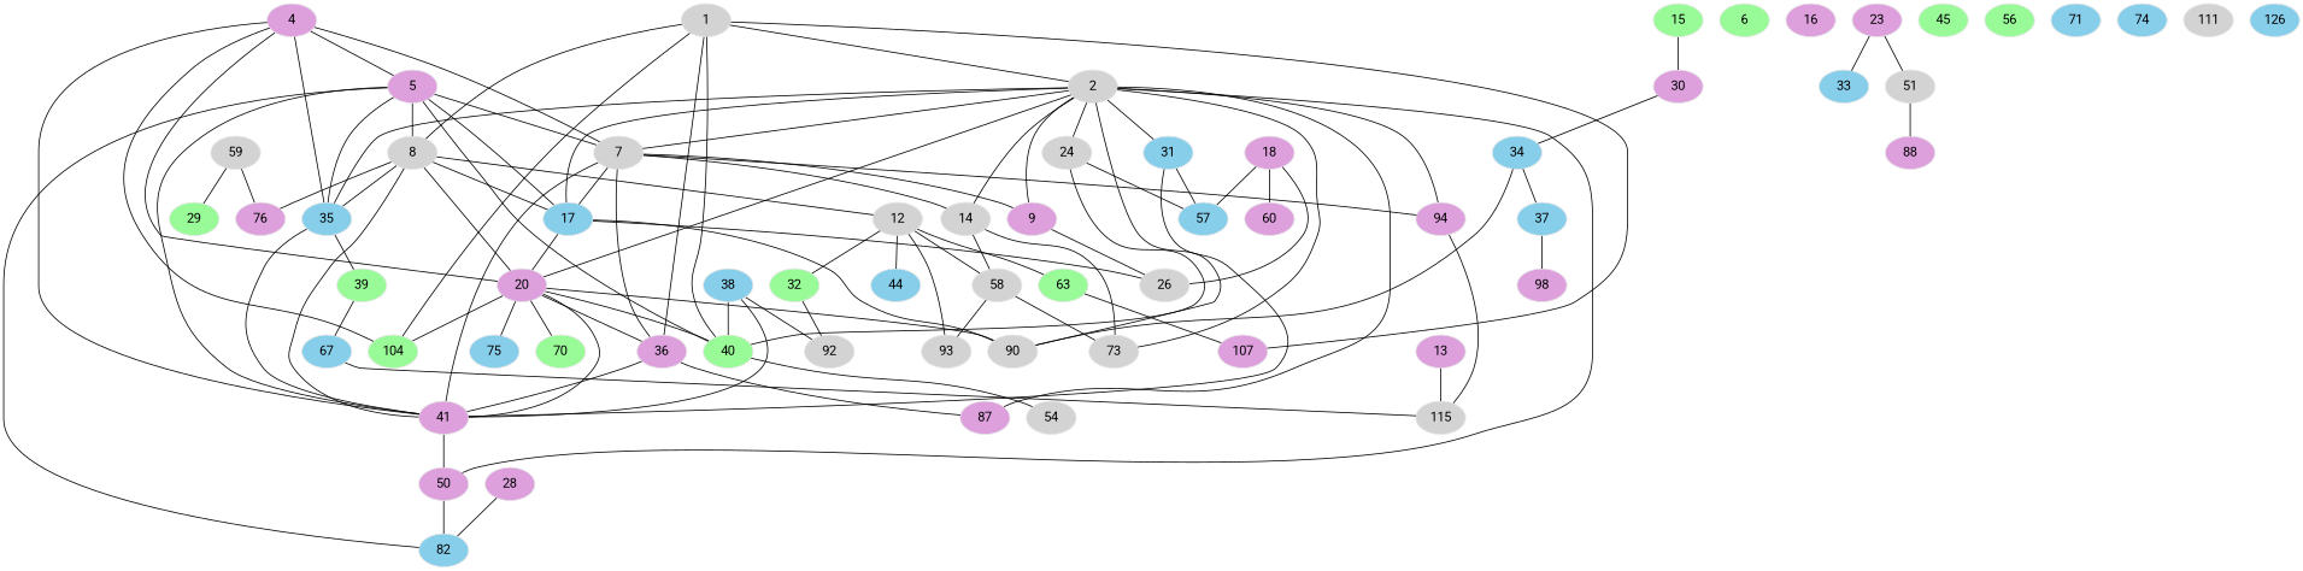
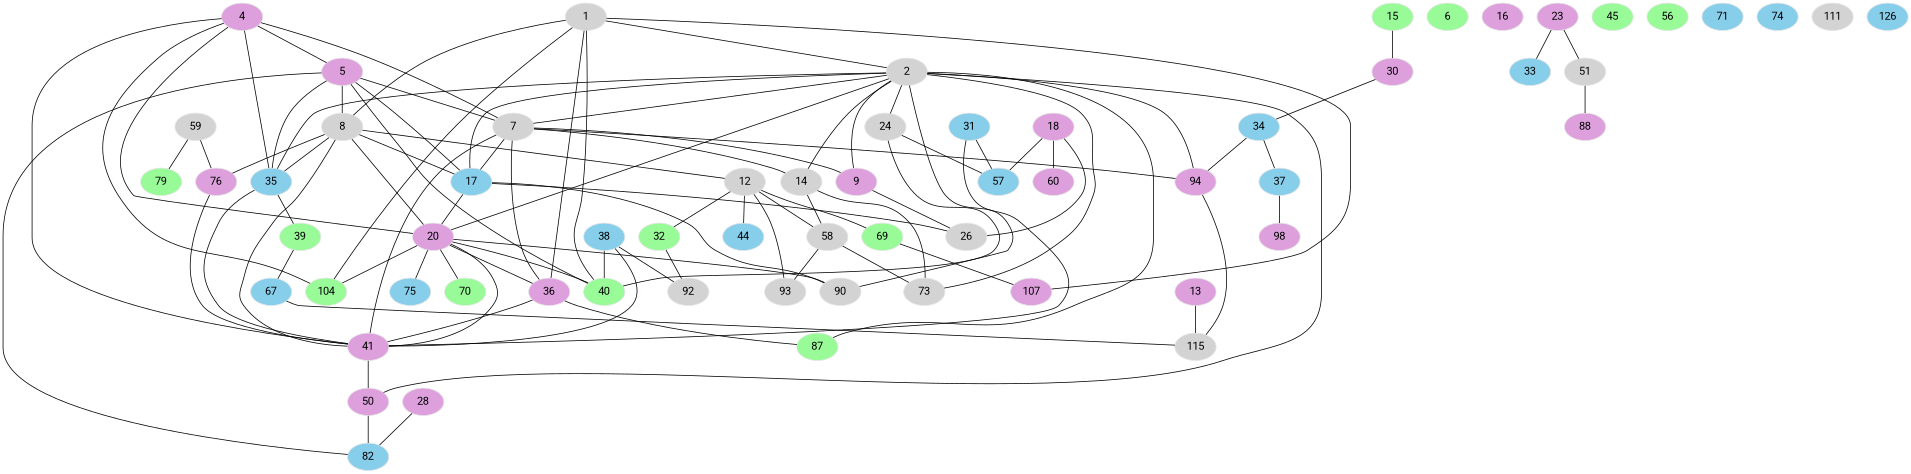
  graph {
    fontname=Roboto
    node [color=gray90 fillcolor=plum fontname=Roboto style=filled]
    edge [fontname=Roboto]
    1 [fillcolor=lightgrey super="+19"]
    2 [fillcolor=lightgrey super="+11+3"]
    8 [fillcolor=lightgrey super="+64"]
    36 [super="+85"]
    40 [fillcolor=palegreen super="+53"]
    104 [fillcolor=palegreen super="+127"]
    107
    7 [fillcolor=lightgrey super="+43"]
    9 [super="+25"]
    14 [fillcolor=lightgrey super="+84"]
    17 [fillcolor=skyblue super="+62"]
    20 [super="+22+29+46"]
    24 [fillcolor=lightgrey]
    31 [fillcolor=skyblue super="+78"]
    35 [fillcolor=skyblue super="+72+55"]
    50 [super="+63"]
    73 [fillcolor=lightgrey super="+99"]
-   87 [super="+118"]
+   87 [fillcolor=palegreen super="+118"]
    90 [fillcolor=lightgrey super="+119"]
    94
    41 [super="+48+80+114"]
    12 [fillcolor=lightgrey super="+128+120"]
    76
-   54 [fillcolor=lightgrey]
    26 [fillcolor=lightgrey super="+47"]
    58 [fillcolor=lightgrey super="+88"]
    70 [fillcolor=palegreen]
    75 [fillcolor=skyblue]
    57 [fillcolor=skyblue]
    39 [fillcolor=palegreen super="+49"]
    82 [fillcolor=skyblue super="+110"]
    115 [fillcolor=lightgrey]
    4 [super="+21"]
    5 [super="+89+27"]
    6 [fillcolor=palegreen super="+10"]
    32 [fillcolor=palegreen super="+52"]
    44 [fillcolor=skyblue]
-   69 [fillcolor=palegreen super="+106+101" label=63]
+   69 [fillcolor=palegreen super="+106+101"]
    93 [fillcolor=lightgrey]
    92 [fillcolor=lightgrey super="+96"]
    13 [super="+109"]
    30 [super="+61"]
    34 [fillcolor=skyblue super="+77"]
    15 [fillcolor=palegreen]
    16
    18 [super="+83"]
    60
    33 [fillcolor=skyblue super="+116"]
    23
    51 [fillcolor=lightgrey super="+95+124"]
    n51 [label=88]
    28
    37 [fillcolor=skyblue super="+121"]
    98
    67 [fillcolor=skyblue]
    38 [fillcolor=skyblue]
    45 [fillcolor=palegreen]
    56 [fillcolor=palegreen]
    59 [fillcolor=lightgrey]
-   79 [fillcolor=palegreen label=29]
+   79 [fillcolor=palegreen]
    71 [fillcolor=skyblue]
    74 [fillcolor=skyblue]
    111 [fillcolor=lightgrey]
    126 [fillcolor=skyblue]
    1 -- 2
    1 -- 8
    1 -- 36
    1 -- 40
    1 -- 104
    1 -- 107
    2 -- 7
    2 -- 9
    2 -- 14
    2 -- 17
    2 -- 20
    2 -- 24
-   2 -- 31 [weight=2]
    2 -- 35
    2 -- 50
    2 -- 73
    2 -- 87 [weight=2]
    2 -- 90
    2 -- 94
    8 -- 17
    8 -- 20
    8 -- 35 [weight=2]
    8 -- 41
    8 -- 12
    8 -- 76
    36 -- 87
    36 -- 41
-   40 -- 54
    7 -- 36
    7 -- 9
    7 -- 14
    7 -- 17
    7 -- 94
    7 -- 41 [weight=2]
    9 -- 26
    14 -- 73
    14 -- 58
    17 -- 20
    17 -- 90
    17 -- 26
    20 -- 36
    20 -- 40
    20 -- 104
    20 -- 90 [weight=2]
    20 -- 41 [weight=2]
    20 -- 70
    20 -- 75
    24 -- 40
    24 -- 57
    31 -- 41
    31 -- 57
    35 -- 41
    35 -- 39
    50 -- 82
    94 -- 115
    41 -- 50
    12 -- 58
    12 -- 32
    12 -- 44
    12 -- 69
    12 -- 93
    58 -- 73
    58 -- 93
    39 -- 67
    4 -- 104
    4 -- 7 [weight=2]
    4 -- 20
    4 -- 35
    4 -- 41
    4 -- 5
    5 -- 8
    5 -- 40
    5 -- 7 [weight=2]
    5 -- 17
    5 -- 35
-   5 -- 41
+   76 -- 41
    5 -- 82
    32 -- 92
    69 -- 107
    13 -- 115
    30 -- 34
-   34 -- 90
+   34 -- 94
    34 -- 37
    15 -- 30
    18 -- 26
    18 -- 57
    18 -- 60
    23 -- 33
    23 -- 51
    51 -- n51
    28 -- 82
    37 -- 98
    67 -- 115
    38 -- 40
    38 -- 41
    38 -- 92
    59 -- 76
    59 -- 79
  }
